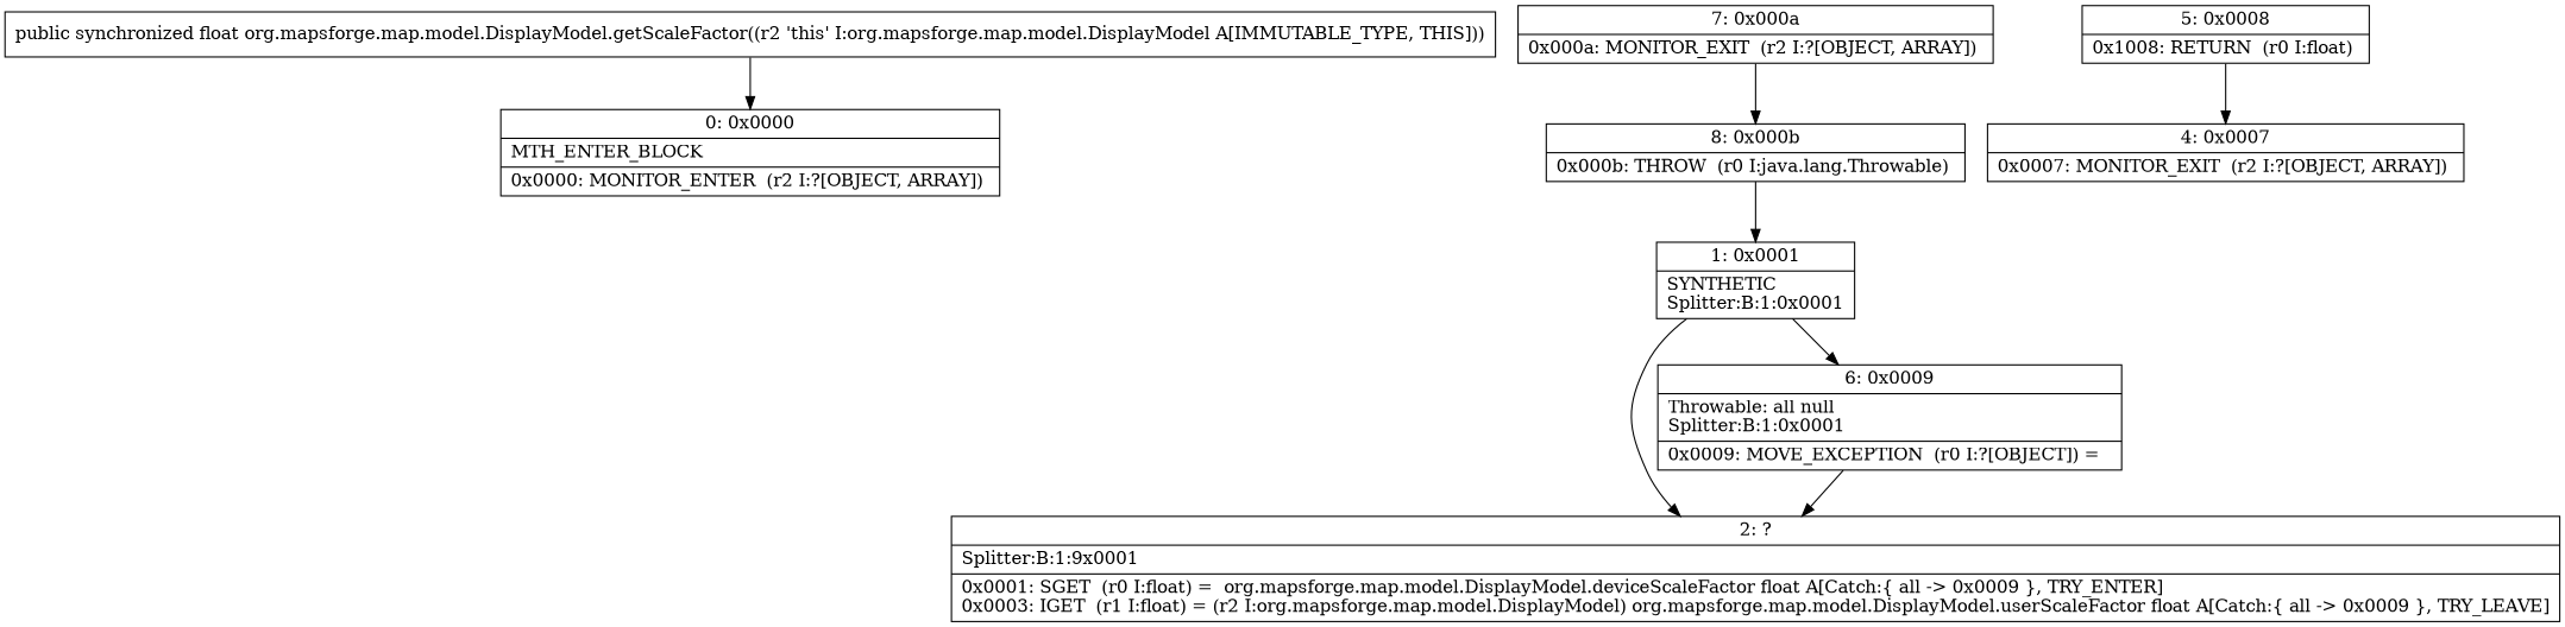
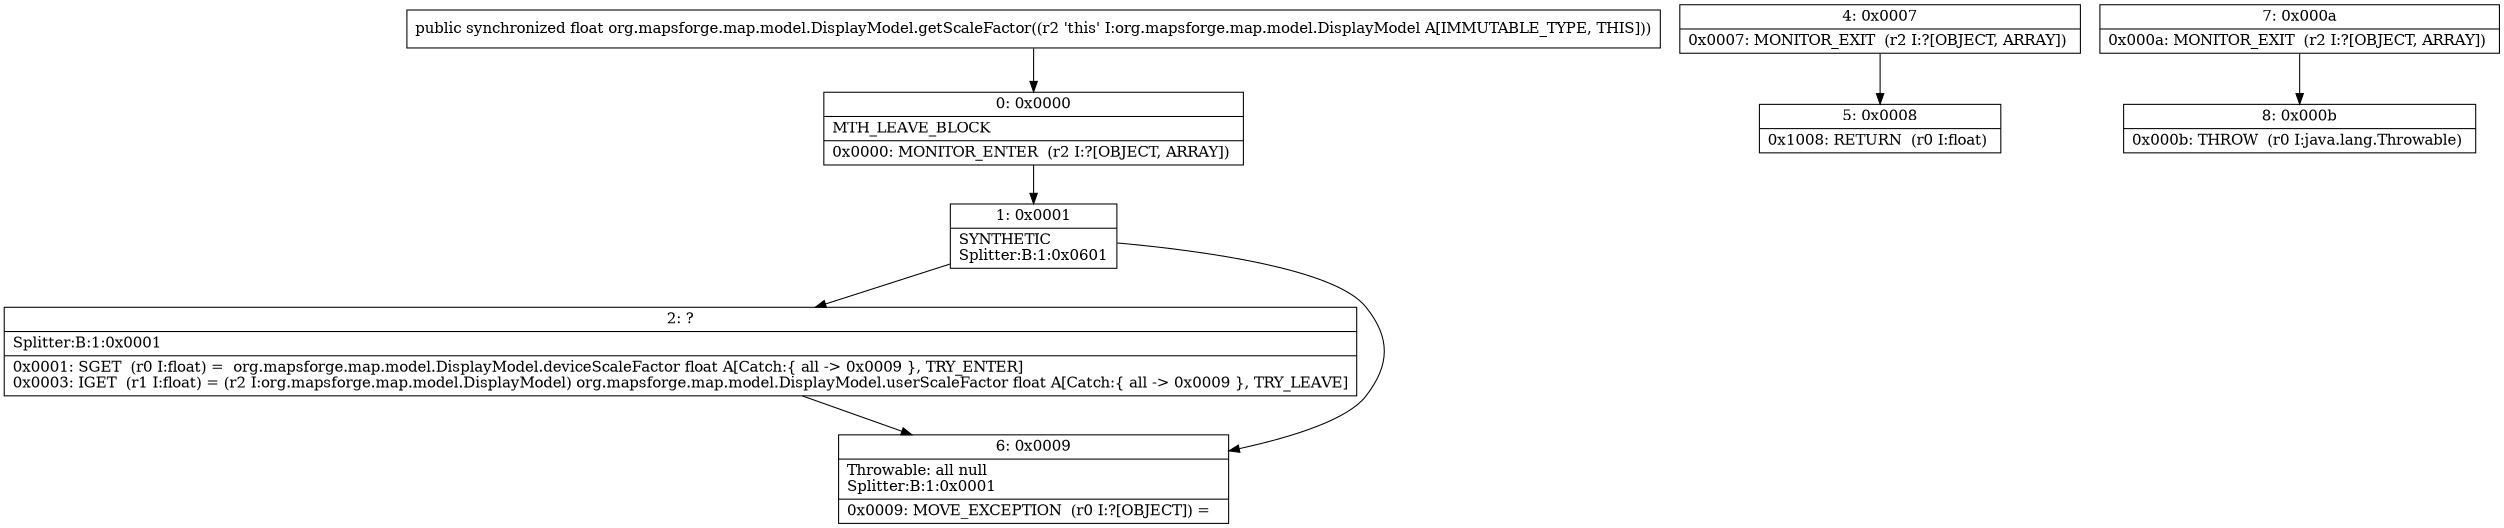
  digraph {
    node [shape=record]
-   n1 [label="{0\:\ 0x0000|MTH_ENTER_BLOCK\l|0x0000: MONITOR_ENTER  (r2 I:?[OBJECT, ARRAY]) \l}"]
-   n2 [label="{1\:\ 0x0001|SYNTHETIC\lSplitter:B:1:0x0001\l}"]
-   n3 [label="{2\:\ ?|Splitter:B:1:9x0001\l|0x0001: SGET  (r0 I:float) =  org.mapsforge.map.model.DisplayModel.deviceScaleFactor float A[Catch:\{ all \-\> 0x0009 \}, TRY_ENTER]\l0x0003: IGET  (r1 I:float) = (r2 I:org.mapsforge.map.model.DisplayModel) org.mapsforge.map.model.DisplayModel.userScaleFactor float A[Catch:\{ all \-\> 0x0009 \}, TRY_LEAVE]\l}"]
+   n1 [label="{0\:\ 0x0000|MTH_LEAVE_BLOCK\l|0x0000: MONITOR_ENTER  (r2 I:?[OBJECT, ARRAY]) \l}"]
+   n2 [label="{1\:\ 0x0001|SYNTHETIC\lSplitter:B:1:0x0601\l}"]
+   n3 [label="{2\:\ ?|Splitter:B:1:0x0001\l|0x0001: SGET  (r0 I:float) =  org.mapsforge.map.model.DisplayModel.deviceScaleFactor float A[Catch:\{ all \-\> 0x0009 \}, TRY_ENTER]\l0x0003: IGET  (r1 I:float) = (r2 I:org.mapsforge.map.model.DisplayModel) org.mapsforge.map.model.DisplayModel.userScaleFactor float A[Catch:\{ all \-\> 0x0009 \}, TRY_LEAVE]\l}"]
    n4 [label="{6\:\ 0x0009|Throwable: all null\lSplitter:B:1:0x0001\l|0x0009: MOVE_EXCEPTION  (r0 I:?[OBJECT]) =  \l}"]
    n5 [label="{4\:\ 0x0007|0x0007: MONITOR_EXIT  (r2 I:?[OBJECT, ARRAY]) \l}"]
    n6 [label="{5\:\ 0x0008|0x1008: RETURN  (r0 I:float) \l}"]
    n7 [label="{7\:\ 0x000a|0x000a: MONITOR_EXIT  (r2 I:?[OBJECT, ARRAY]) \l}"]
    n8 [label="{8\:\ 0x000b|0x000b: THROW  (r0 I:java.lang.Throwable) \l}"]
    n9 [label="{public synchronized float org.mapsforge.map.model.DisplayModel.getScaleFactor((r2 'this' I:org.mapsforge.map.model.DisplayModel A[IMMUTABLE_TYPE, THIS])) }"]
-   n8 -> n2
+   n1 -> n2
    n2 -> n3
    n2 -> n4
-   n4 -> n3
-   n6 -> n5
+   n3 -> n4
+   n5 -> n6
    n7 -> n8
    n9 -> n1
  }
